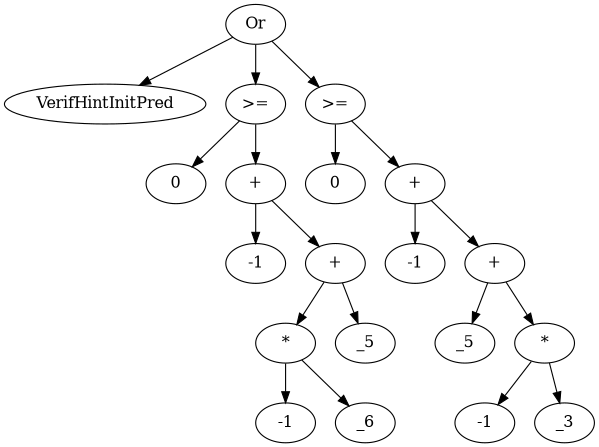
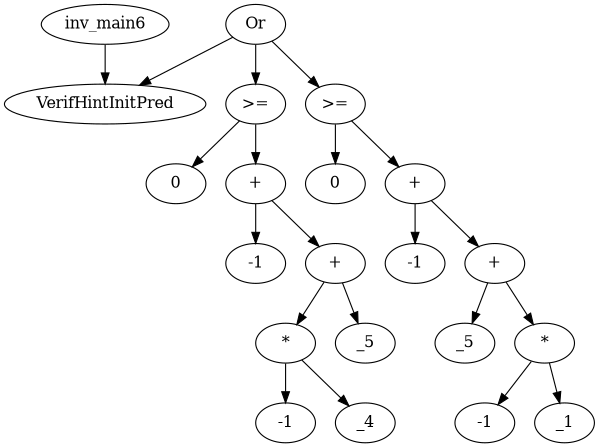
  digraph {
+   n1 [label=inv_main6]
    n2 [label=VerifHintInitPred]
    n3 [label=Or]
    n4 [label=">="]
    n5 [label=">="]
    n6 [label=0]
    n7 [label="+"]
    n8 [label=0]
    n9 [label="+"]
    n10 [label=-1]
    n11 [label="+"]
    n12 [label="*"]
    n13 [label=_5]
    n14 [label=-1]
-   n15 [label=_6]
+   n15 [label=_4]
    n16 [label=-1]
    n17 [label="+"]
    n18 [label=_5]
    n19 [label="*"]
    n20 [label=-1]
-   n21 [label=_3]
+   n21 [label=_1]
+   n1 -> n2
    n3 -> n2
    n3 -> n4
    n3 -> n5
    n4 -> n6
    n4 -> n7
    n5 -> n8
    n5 -> n9
    n7 -> n10
    n7 -> n11
    n9 -> n16
    n9 -> n17
    n11 -> n12
    n11 -> n13
    n12 -> n14
    n12 -> n15
    n17 -> n18
    n17 -> n19
    n19 -> n20
    n19 -> n21
  }
